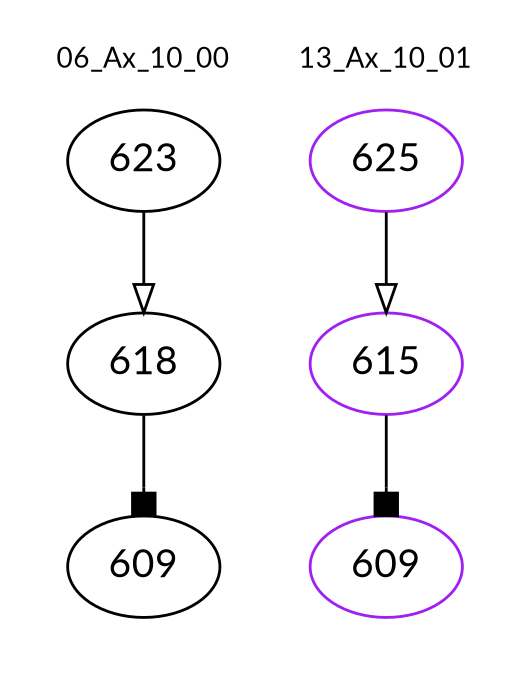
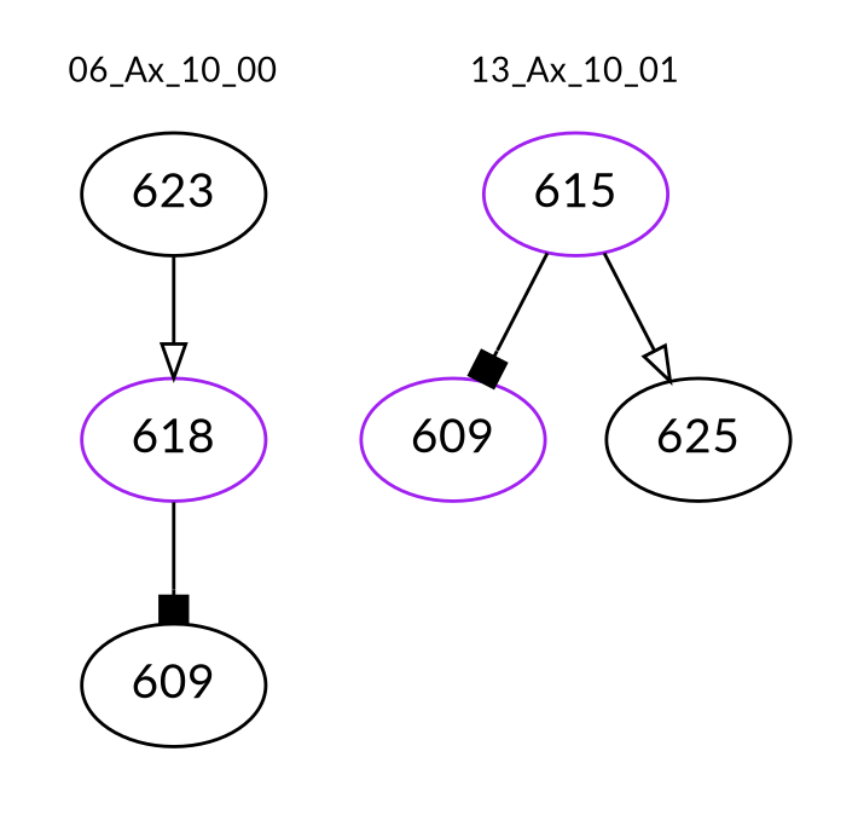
  digraph {
    fontname=Lato
    node [color=purple fontname=Lato]
    edge [arrowhead=box color=black fontname=Lato]
-   n1 [color=black label=618]
+   n1 [label=618]
    n2 [color=black label=609]
    n3 [color=black label=623]
    n4 [label=615]
    n5 [label=609]
-   n6 [label=625]
+   n6 [color=black label=625]
    subgraph cluster_1 {
      color=white
      fontsize=10
      label="06_Ax_10_00"
      n1
      n2
      n3
    }
    subgraph cluster_2 {
      color=white
      fontsize=10
      label="13_Ax_10_01"
      n4
      n5
      n6
    }
    n1 -> n2
    n3 -> n1 [arrowhead=onormal]
    n4 -> n5
-   n6 -> n4 [arrowhead=onormal]
+   n4 -> n6 [arrowhead=onormal]
  }
